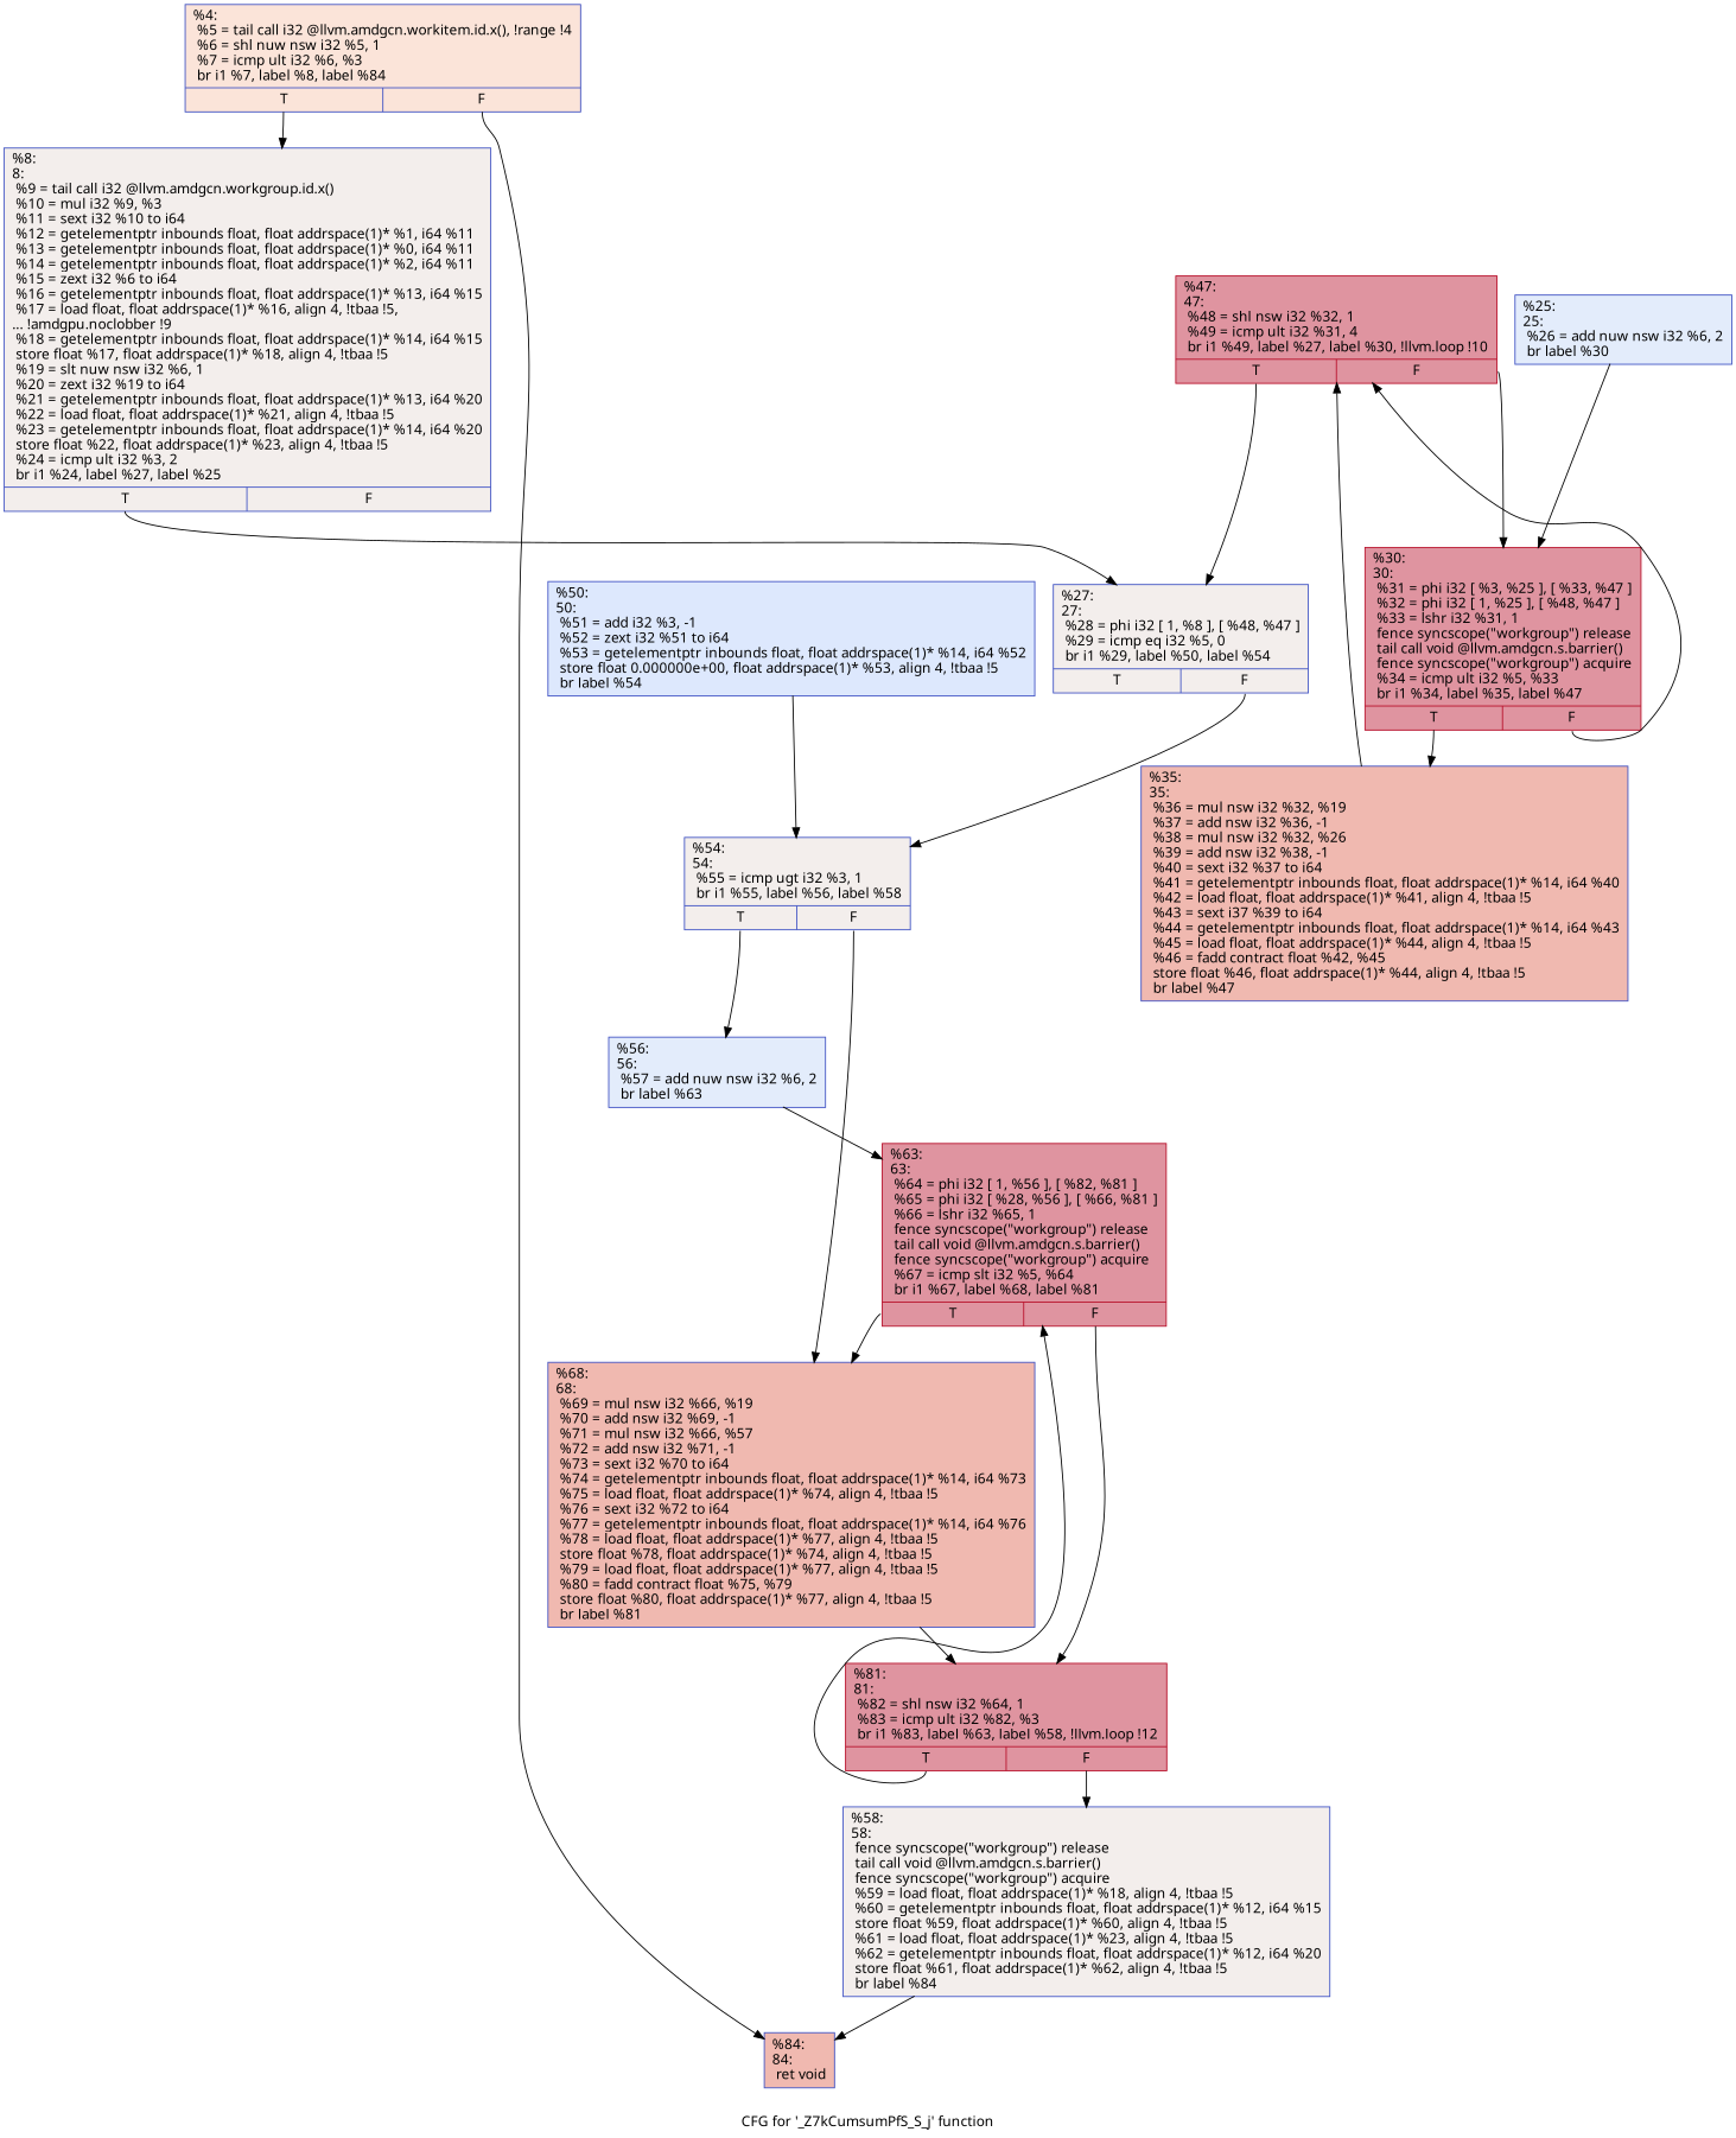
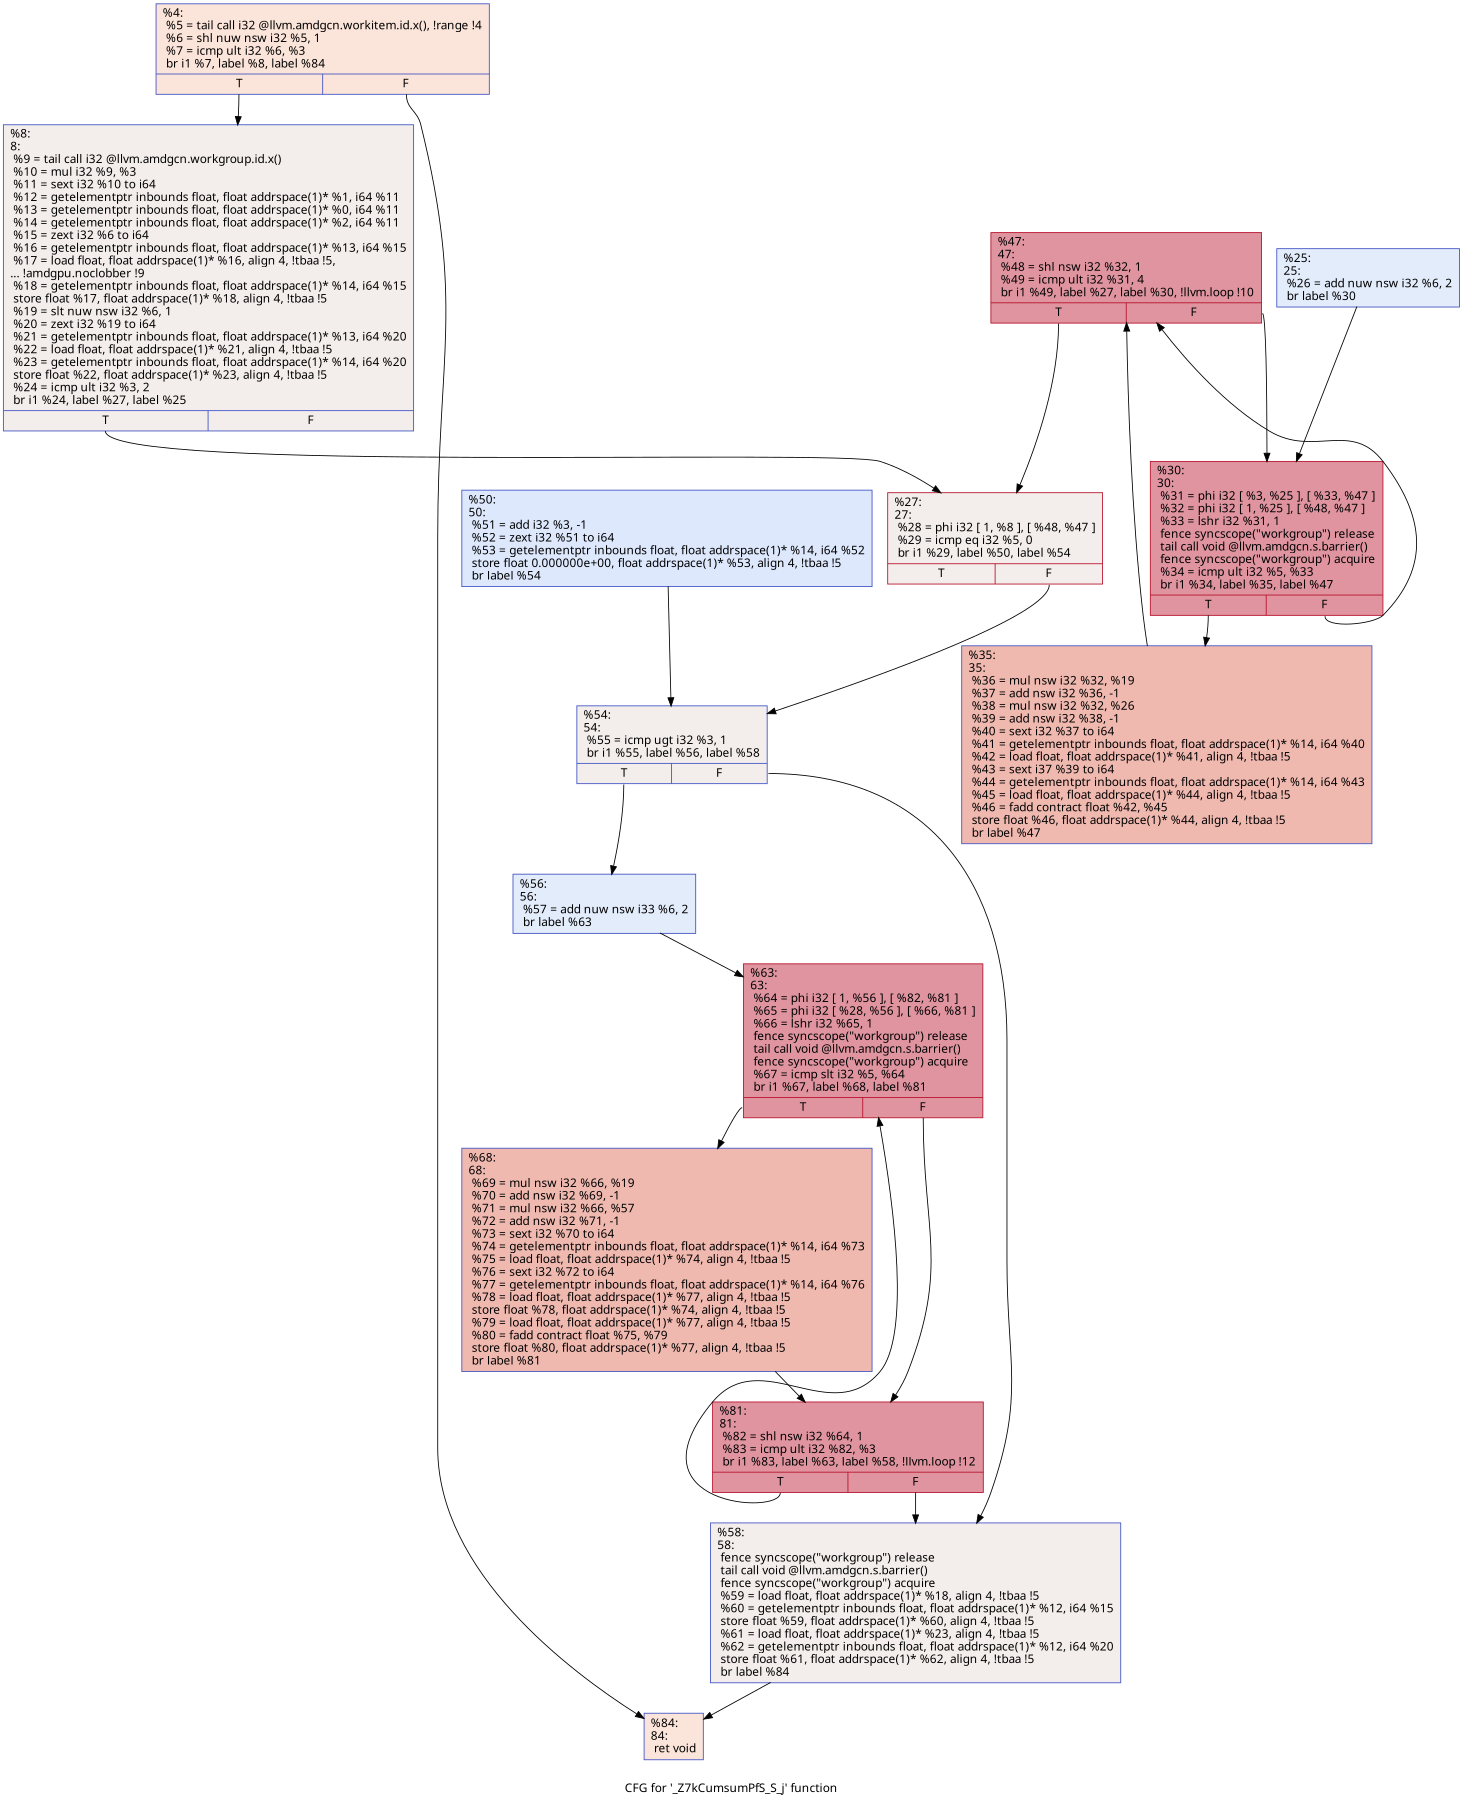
  digraph {
    fontname="Noto Sans"
    label="CFG for '_Z7kCumsumPfS_S_j' function"
    node [color="#3d50c3ff" fillcolor="#e3d9d370" fontname="Noto Sans" shape=record style=filled]
    edge [fontname="Noto Sans" tailport=s0]
    n1 [fillcolor="#f5c1a970" label="{%4:\l  %5 = tail call i32 @llvm.amdgcn.workitem.id.x(), !range !4\l  %6 = shl nuw nsw i32 %5, 1\l  %7 = icmp ult i32 %6, %3\l  br i1 %7, label %8, label %84\l|{<s0>T|<s1>F}}"]
    n2 [label="{%8:\l8:                                                \l  %9 = tail call i32 @llvm.amdgcn.workgroup.id.x()\l  %10 = mul i32 %9, %3\l  %11 = sext i32 %10 to i64\l  %12 = getelementptr inbounds float, float addrspace(1)* %1, i64 %11\l  %13 = getelementptr inbounds float, float addrspace(1)* %0, i64 %11\l  %14 = getelementptr inbounds float, float addrspace(1)* %2, i64 %11\l  %15 = zext i32 %6 to i64\l  %16 = getelementptr inbounds float, float addrspace(1)* %13, i64 %15\l  %17 = load float, float addrspace(1)* %16, align 4, !tbaa !5,\l... !amdgpu.noclobber !9\l  %18 = getelementptr inbounds float, float addrspace(1)* %14, i64 %15\l  store float %17, float addrspace(1)* %18, align 4, !tbaa !5\l  %19 = slt nuw nsw i32 %6, 1\l  %20 = zext i32 %19 to i64\l  %21 = getelementptr inbounds float, float addrspace(1)* %13, i64 %20\l  %22 = load float, float addrspace(1)* %21, align 4, !tbaa !5\l  %23 = getelementptr inbounds float, float addrspace(1)* %14, i64 %20\l  store float %22, float addrspace(1)* %23, align 4, !tbaa !5\l  %24 = icmp ult i32 %3, 2\l  br i1 %24, label %27, label %25\l|{<s0>T|<s1>F}}"]
-   n3 [fillcolor="#de614d70" label="{%84:\l84:                                               \l  ret void\l}"]
-   n4 [label="{%27:\l27:                                               \l  %28 = phi i32 [ 1, %8 ], [ %48, %47 ]\l  %29 = icmp eq i32 %5, 0\l  br i1 %29, label %50, label %54\l|{<s0>T|<s1>F}}"]
+   n3 [fillcolor="#f5c1a970" label="{%84:\l84:                                               \l  ret void\l}"]
+   n4 [color="#b70d28ff" label="{%27:\l27:                                               \l  %28 = phi i32 [ 1, %8 ], [ %48, %47 ]\l  %29 = icmp eq i32 %5, 0\l  br i1 %29, label %50, label %54\l|{<s0>T|<s1>F}}"]
    n5 [label="{%54:\l54:                                               \l  %55 = icmp ugt i32 %3, 1\l  br i1 %55, label %56, label %58\l|{<s0>T|<s1>F}}"]
    n6 [fillcolor="#bfd3f670" label="{%25:\l25:                                               \l  %26 = add nuw nsw i32 %6, 2\l  br label %30\l}"]
    n7 [color="#b70d28ff" fillcolor="#b70d2870" label="{%30:\l30:                                               \l  %31 = phi i32 [ %3, %25 ], [ %33, %47 ]\l  %32 = phi i32 [ 1, %25 ], [ %48, %47 ]\l  %33 = lshr i32 %31, 1\l  fence syncscope(\"workgroup\") release\l  tail call void @llvm.amdgcn.s.barrier()\l  fence syncscope(\"workgroup\") acquire\l  %34 = icmp ult i32 %5, %33\l  br i1 %34, label %35, label %47\l|{<s0>T|<s1>F}}"]
    n8 [fillcolor="#b2ccfb70" label="{%50:\l50:                                               \l  %51 = add i32 %3, -1\l  %52 = zext i32 %51 to i64\l  %53 = getelementptr inbounds float, float addrspace(1)* %14, i64 %52\l  store float 0.000000e+00, float addrspace(1)* %53, align 4, !tbaa !5\l  br label %54\l}"]
-   n9 [fillcolor="#bfd3f670" label="{%56:\l56:                                               \l  %57 = add nuw nsw i32 %6, 2\l  br label %63\l}"]
+   n9 [fillcolor="#bfd3f670" label="{%56:\l56:                                               \l  %57 = add nuw nsw i33 %6, 2\l  br label %63\l}"]
    n10 [label="{%58:\l58:                                               \l  fence syncscope(\"workgroup\") release\l  tail call void @llvm.amdgcn.s.barrier()\l  fence syncscope(\"workgroup\") acquire\l  %59 = load float, float addrspace(1)* %18, align 4, !tbaa !5\l  %60 = getelementptr inbounds float, float addrspace(1)* %12, i64 %15\l  store float %59, float addrspace(1)* %60, align 4, !tbaa !5\l  %61 = load float, float addrspace(1)* %23, align 4, !tbaa !5\l  %62 = getelementptr inbounds float, float addrspace(1)* %12, i64 %20\l  store float %61, float addrspace(1)* %62, align 4, !tbaa !5\l  br label %84\l}"]
    n11 [fillcolor="#de614d70" label="{%35:\l35:                                               \l  %36 = mul nsw i32 %32, %19\l  %37 = add nsw i32 %36, -1\l  %38 = mul nsw i32 %32, %26\l  %39 = add nsw i32 %38, -1\l  %40 = sext i32 %37 to i64\l  %41 = getelementptr inbounds float, float addrspace(1)* %14, i64 %40\l  %42 = load float, float addrspace(1)* %41, align 4, !tbaa !5\l  %43 = sext i37 %39 to i64\l  %44 = getelementptr inbounds float, float addrspace(1)* %14, i64 %43\l  %45 = load float, float addrspace(1)* %44, align 4, !tbaa !5\l  %46 = fadd contract float %42, %45\l  store float %46, float addrspace(1)* %44, align 4, !tbaa !5\l  br label %47\l}"]
    n12 [color="#b70d28ff" fillcolor="#b70d2870" label="{%47:\l47:                                               \l  %48 = shl nsw i32 %32, 1\l  %49 = icmp ult i32 %31, 4\l  br i1 %49, label %27, label %30, !llvm.loop !10\l|{<s0>T|<s1>F}}"]
    n13 [color="#b70d28ff" fillcolor="#b70d2870" label="{%63:\l63:                                               \l  %64 = phi i32 [ 1, %56 ], [ %82, %81 ]\l  %65 = phi i32 [ %28, %56 ], [ %66, %81 ]\l  %66 = lshr i32 %65, 1\l  fence syncscope(\"workgroup\") release\l  tail call void @llvm.amdgcn.s.barrier()\l  fence syncscope(\"workgroup\") acquire\l  %67 = icmp slt i32 %5, %64\l  br i1 %67, label %68, label %81\l|{<s0>T|<s1>F}}"]
    n14 [fillcolor="#de614d70" label="{%68:\l68:                                               \l  %69 = mul nsw i32 %66, %19\l  %70 = add nsw i32 %69, -1\l  %71 = mul nsw i32 %66, %57\l  %72 = add nsw i32 %71, -1\l  %73 = sext i32 %70 to i64\l  %74 = getelementptr inbounds float, float addrspace(1)* %14, i64 %73\l  %75 = load float, float addrspace(1)* %74, align 4, !tbaa !5\l  %76 = sext i32 %72 to i64\l  %77 = getelementptr inbounds float, float addrspace(1)* %14, i64 %76\l  %78 = load float, float addrspace(1)* %77, align 4, !tbaa !5\l  store float %78, float addrspace(1)* %74, align 4, !tbaa !5\l  %79 = load float, float addrspace(1)* %77, align 4, !tbaa !5\l  %80 = fadd contract float %75, %79\l  store float %80, float addrspace(1)* %77, align 4, !tbaa !5\l  br label %81\l}"]
    n15 [color="#b70d28ff" fillcolor="#b70d2870" label="{%81:\l81:                                               \l  %82 = shl nsw i32 %64, 1\l  %83 = icmp ult i32 %82, %3\l  br i1 %83, label %63, label %58, !llvm.loop !12\l|{<s0>T|<s1>F}}"]
    n1 -> n2
    n1 -> n3 [tailport=s1]
    n2 -> n4
    n4 -> n5 [tailport=s1]
    n5 -> n9
-   n5 -> n14 [tailport=s1]
+   n5 -> n10 [tailport=s1]
    n6 -> n7
    n7 -> n11
    n7 -> n12 [tailport=s1]
    n8 -> n5
    n9 -> n13
    n10 -> n3
    n11 -> n12
    n12 -> n4
    n12 -> n7 [tailport=s1]
    n13 -> n14
    n13 -> n15 [tailport=s1]
    n14 -> n15
    n15 -> n10 [tailport=s1]
    n15 -> n13
  }
